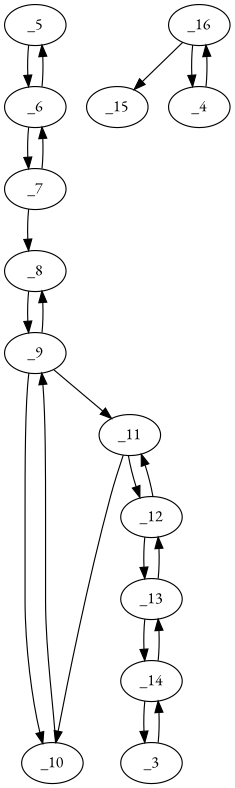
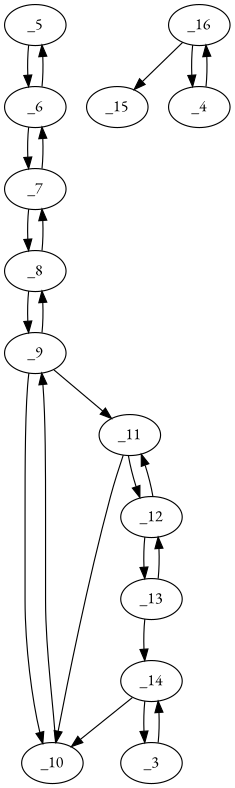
  digraph {
    fontname="EB Garamond"
    node [fontname="EB Garamond" y=180.000000]
    edge [fontname="EB Garamond" orient=0.298275]
    _5 [x=127.000000 y=112.000000]
    _6 [x=111.000000 y=117.000000]
    _7 [x=116.000000 y=132.000000]
    _15 [x=169.000000 y=160.000000]
    _16 [x=181.000000 y=164.000000]
    _4 [x=184.000000]
    _3 [x=30.000000]
    _14 [x=47.000000 y=179.000000]
    _13 [x=63.000000 y=184.000000]
    _12 [x=82.000000 y=185.000000]
    _8 [x=112.000000 y=149.000000]
    _9 [x=100.000000 y=157.000000]
    _10 [x=106.000000 y=170.000000]
    _11 [x=93.000000 y=177.000000]
    _5 -> _6 [angle=2.838708]
    _6 -> _5 [angle=-0.302885 orient=-0.298275]
    _6 -> _7 [angle=1.249046 orient=0.948683]
    _7 -> _6 [angle=-1.892547 orient=-0.948683]
    _7 -> _8 [angle=1.801887 orient=0.973417]
    _16 -> _15 [angle=-2.819842 orient=-0.316228]
    _16 -> _4 [angle=1.385448 orient=0.982872]
    _4 -> _16 [angle=-1.756144 orient=-0.982872]
    _3 -> _14 [angle=-0.058756 orient=-0.058722]
    _14 -> _3 [angle=3.082837 orient=0.058722]
-   _14 -> _13 [angle=0.302885]
+   _14 -> _10 [angle=0.302885]
    _13 -> _14 [angle=-2.838708 orient=-0.298275]
    _13 -> _12 [angle=0.052583 orient=0.052559]
    _12 -> _13 [angle=-3.089010 orient=-0.052559]
    _12 -> _11 [angle=-0.628796 orient=-0.588172]
+   _8 -> _7 [angle=-1.339706 orient=-0.973417]
    _8 -> _9 [angle=2.553590 orient=0.554700]
    _9 -> _8 [angle=-0.588003 orient=-0.554700]
    _9 -> _10 [angle=1.138389 orient=0.907959]
    _9 -> _11 [angle=2.647651 orient=0.474100]
    _10 -> _9 [angle=-2.003204 orient=-0.907959]
    _11 -> _12 [angle=2.512796 orient=0.588172]
    _11 -> _10 [angle=-0.493941 orient=-0.474100]
  }
